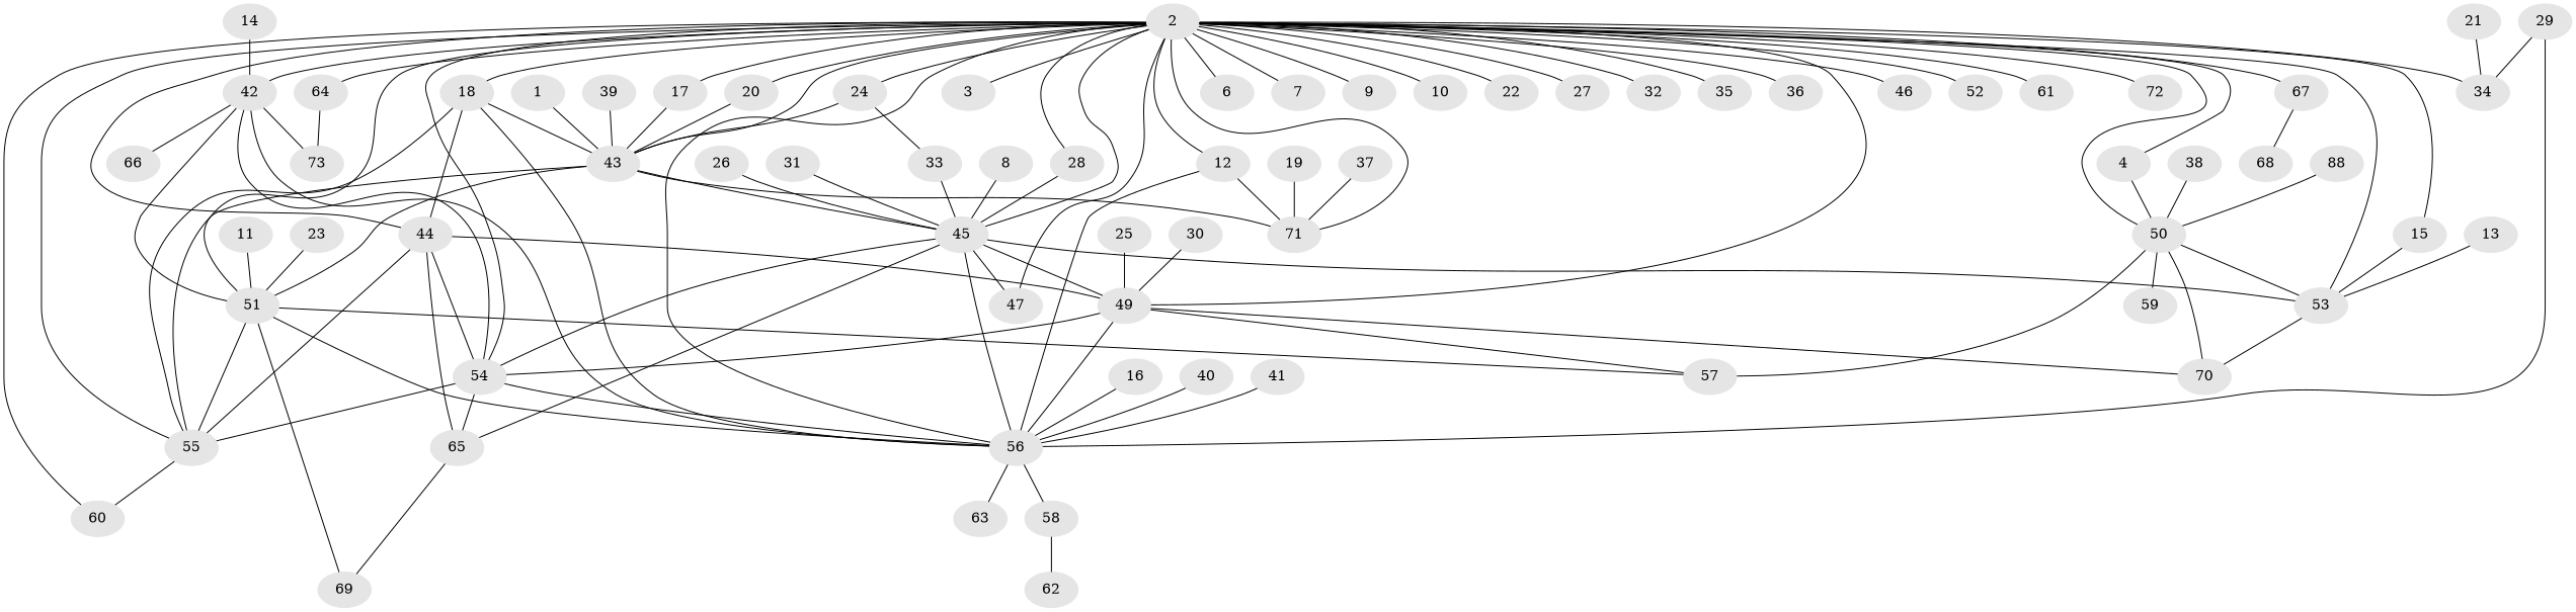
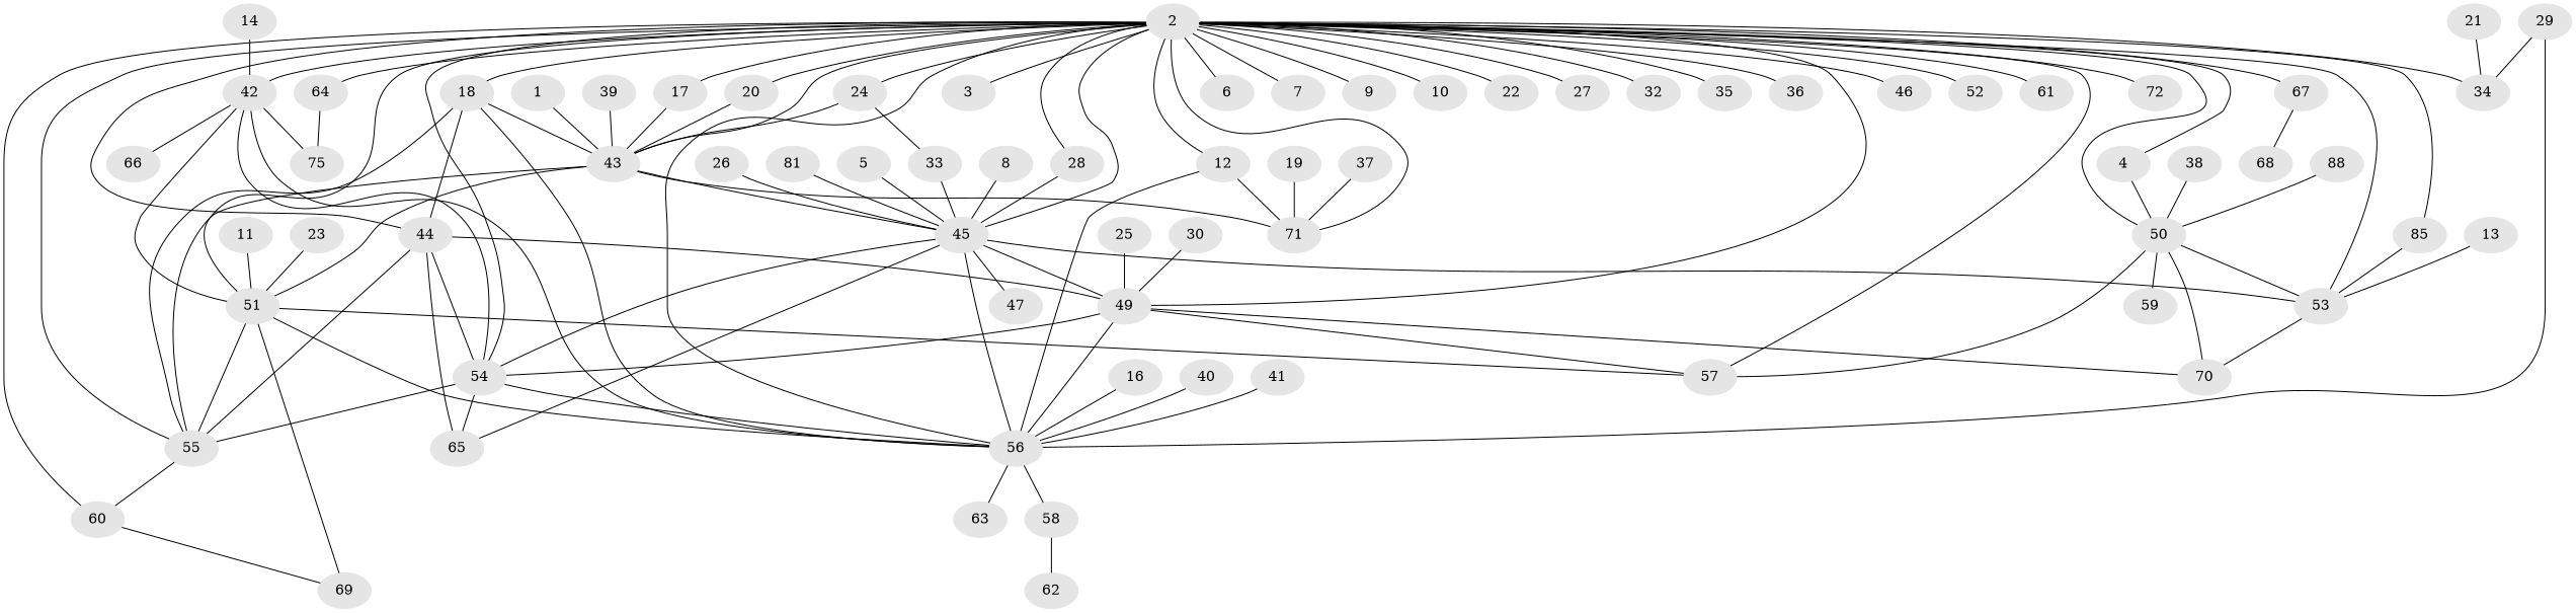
  graph {
    fontname="DejaVu Serif"
    node [color=gray90 fontname="DejaVu Serif" style=filled]
    edge [fontname="DejaVu Serif" weight=1.0]
    1
    43
    45
    51
    55
    71
    2
    3
    4
    6
    7
    9
    10
    12
-   15
+   15 [label=85]
    17
    18
    20
    22
    24
    27
    28
    32
    34
    35
    36
    42
    44
    46
    49
    50
    52
    53
    54
    56
    57
    60
    61
    64
    67
    72
    33
    66
-   73
+   73 [label=75]
    65
    47
    70
    59
    69
    58
    63
    68
+   5
    8
    11
    13
    14
    16
    19
    21
    23
    25
    26
    29
    30
-   31
+   31 [label=81]
    37
    38
    39
    40
    41
    n72 [label=88]
    62
    1 -- 43
    43 -- 45
    43 -- 51
    43 -- 55
    43 -- 71
    45 -- 49 [weight=2.0]
    45 -- 53
    45 -- 54
    45 -- 56 [weight=2.0]
    45 -- 65
    45 -- 47
    51 -- 55
    51 -- 56
    51 -- 57
    51 -- 69
    55 -- 60
    2 -- 43 [weight=2.0]
    2 -- 45
    2 -- 51
    2 -- 55
    2 -- 71
    2 -- 3
    2 -- 4
    2 -- 6
    2 -- 7
    2 -- 9
    2 -- 10
    2 -- 12
    2 -- 15
    2 -- 17
    2 -- 18 [weight=2.0]
    2 -- 20
    2 -- 22
    2 -- 24
    2 -- 27
    2 -- 28
    2 -- 32
    2 -- 34 [weight=2.0]
    2 -- 35
    2 -- 36
    2 -- 42 [weight=2.0]
    2 -- 44
    2 -- 46
    2 -- 49 [weight=2.0]
    2 -- 50
    2 -- 52
    2 -- 53
    2 -- 54
    2 -- 56 [weight=2.0]
-   2 -- 47
+   2 -- 57
    2 -- 60 [weight=2.0]
    2 -- 61
    2 -- 64
    2 -- 67
    2 -- 72
    4 -- 50
    12 -- 71
    12 -- 56
    15 -- 53
    17 -- 43
    18 -- 43 [weight=2.0]
    18 -- 55
    18 -- 44
    18 -- 56
    20 -- 43 [weight=2.0]
    24 -- 43
    24 -- 33
    28 -- 45
    42 -- 51
    42 -- 54
    42 -- 56
    42 -- 66
    42 -- 73
    44 -- 55
    44 -- 49
    44 -- 54
    44 -- 65
    49 -- 54
    49 -- 56 [weight=2.0]
    49 -- 57
    49 -- 70
    50 -- 53
    50 -- 57
    50 -- 70
    50 -- 59
    53 -- 70
    54 -- 55
    54 -- 56
    54 -- 65
    56 -- 58
    56 -- 63
-   65 -- 69
+   60 -- 69
    64 -- 73
    67 -- 68
    33 -- 45
    58 -- 62
+   5 -- 45
    8 -- 45
    11 -- 51
    13 -- 53
    14 -- 42
    16 -- 56
    19 -- 71
    21 -- 34
    23 -- 51
    25 -- 49
    26 -- 45
    29 -- 34
    29 -- 56 [weight=2.0]
    30 -- 49
    31 -- 45
    37 -- 71
    38 -- 50
    39 -- 43
    40 -- 56
    41 -- 56
    n72 -- 50
  }
